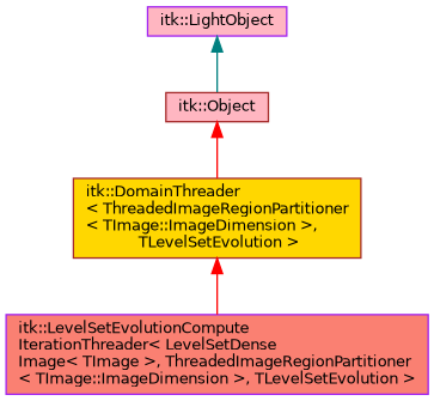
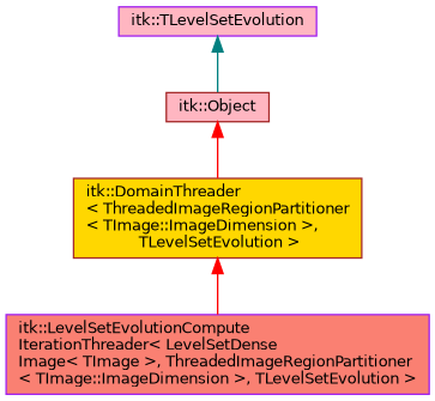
  digraph {
    rankdir=TB
    node [color=purple fillcolor=lightpink fontname=Helvetica fontsize=10 shape=record style=filled]
    edge [color=red dir=back fontname=Helvetica fontsize=10 labelfontname=Helvetica labelfontsize=10 style=solid]
    n1 [fillcolor=salmon fontcolor=black height=0.2 label="itk::LevelSetEvolutionCompute\lIterationThreader\< LevelSetDense\lImage\< TImage \>, ThreadedImageRegionPartitioner\l\< TImage::ImageDimension \>, TLevelSetEvolution \>" width=0.4]
    n2 [color=brown fillcolor=gold height=0.2 label="itk::DomainThreader\l\< ThreadedImageRegionPartitioner\l\< TImage::ImageDimension \>,\l TLevelSetEvolution \>" width=0.4]
    n3 [color=brown height=0.2 label="itk::Object" width=0.4]
-   n4 [height=0.2 label="itk::LightObject" width=0.4]
+   n4 [height=0.2 label="itk::TLevelSetEvolution" width=0.4]
    n2 -> n1
    n3 -> n2
    n4 -> n3 [color=teal]
  }
